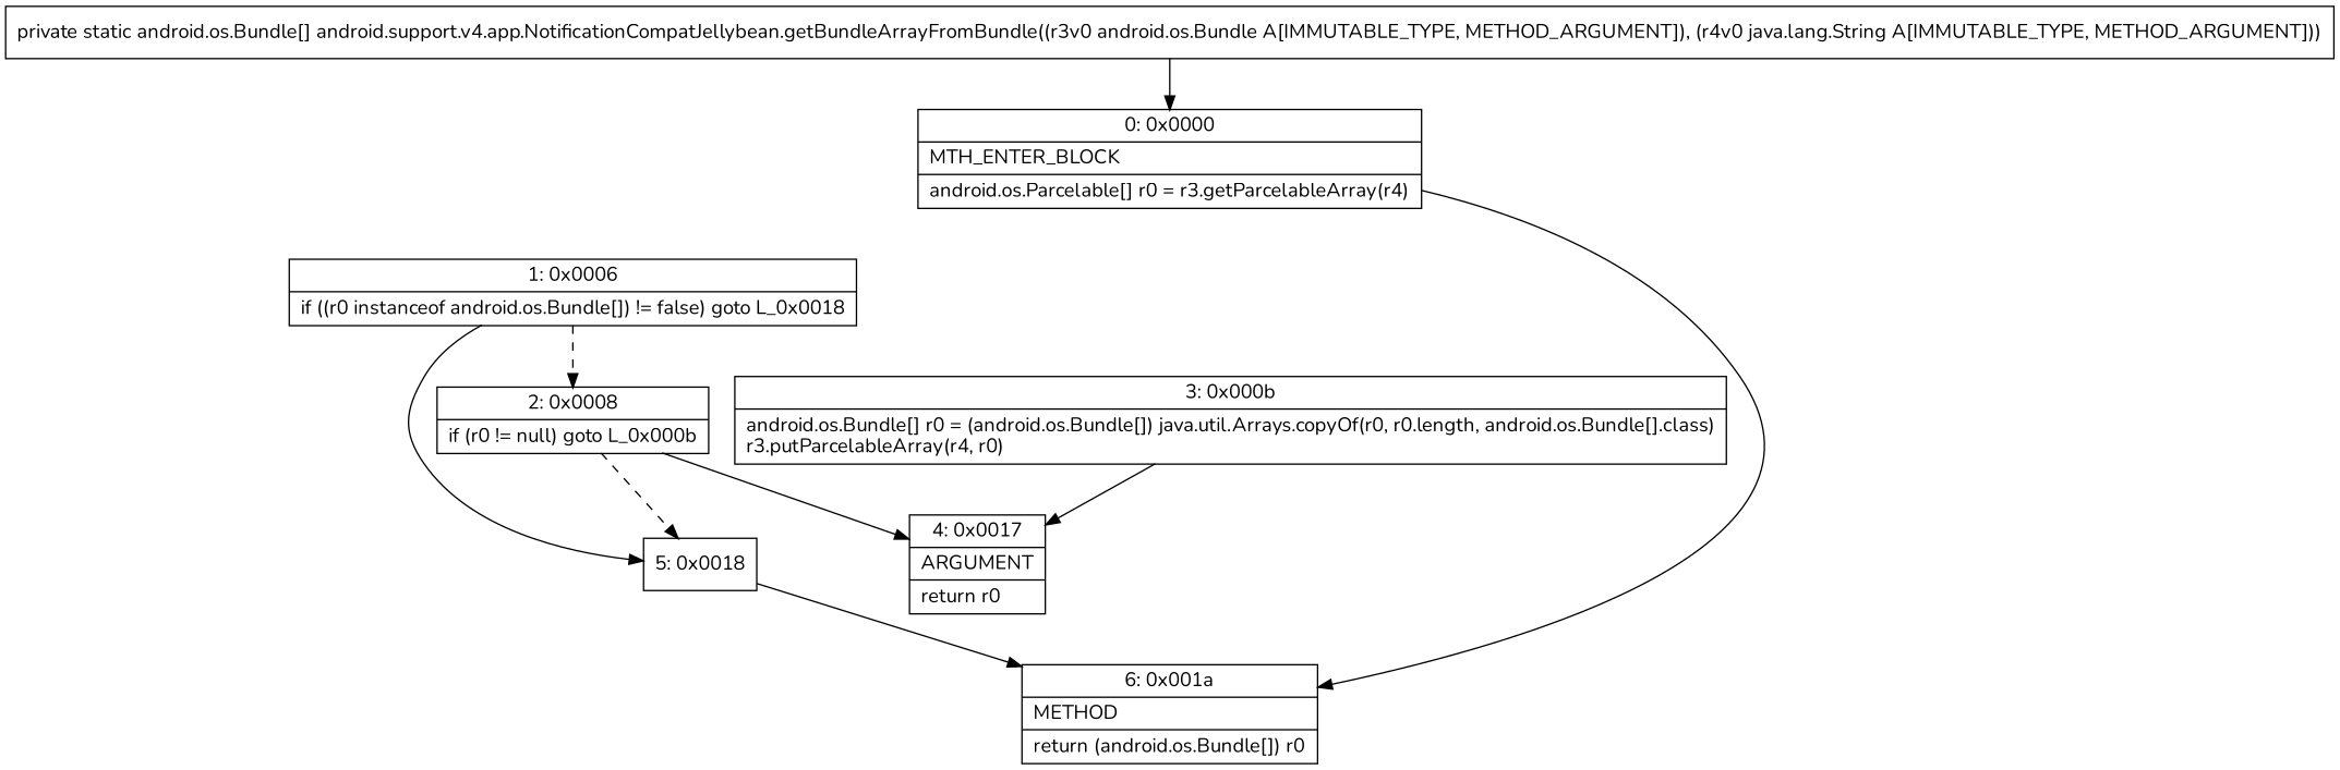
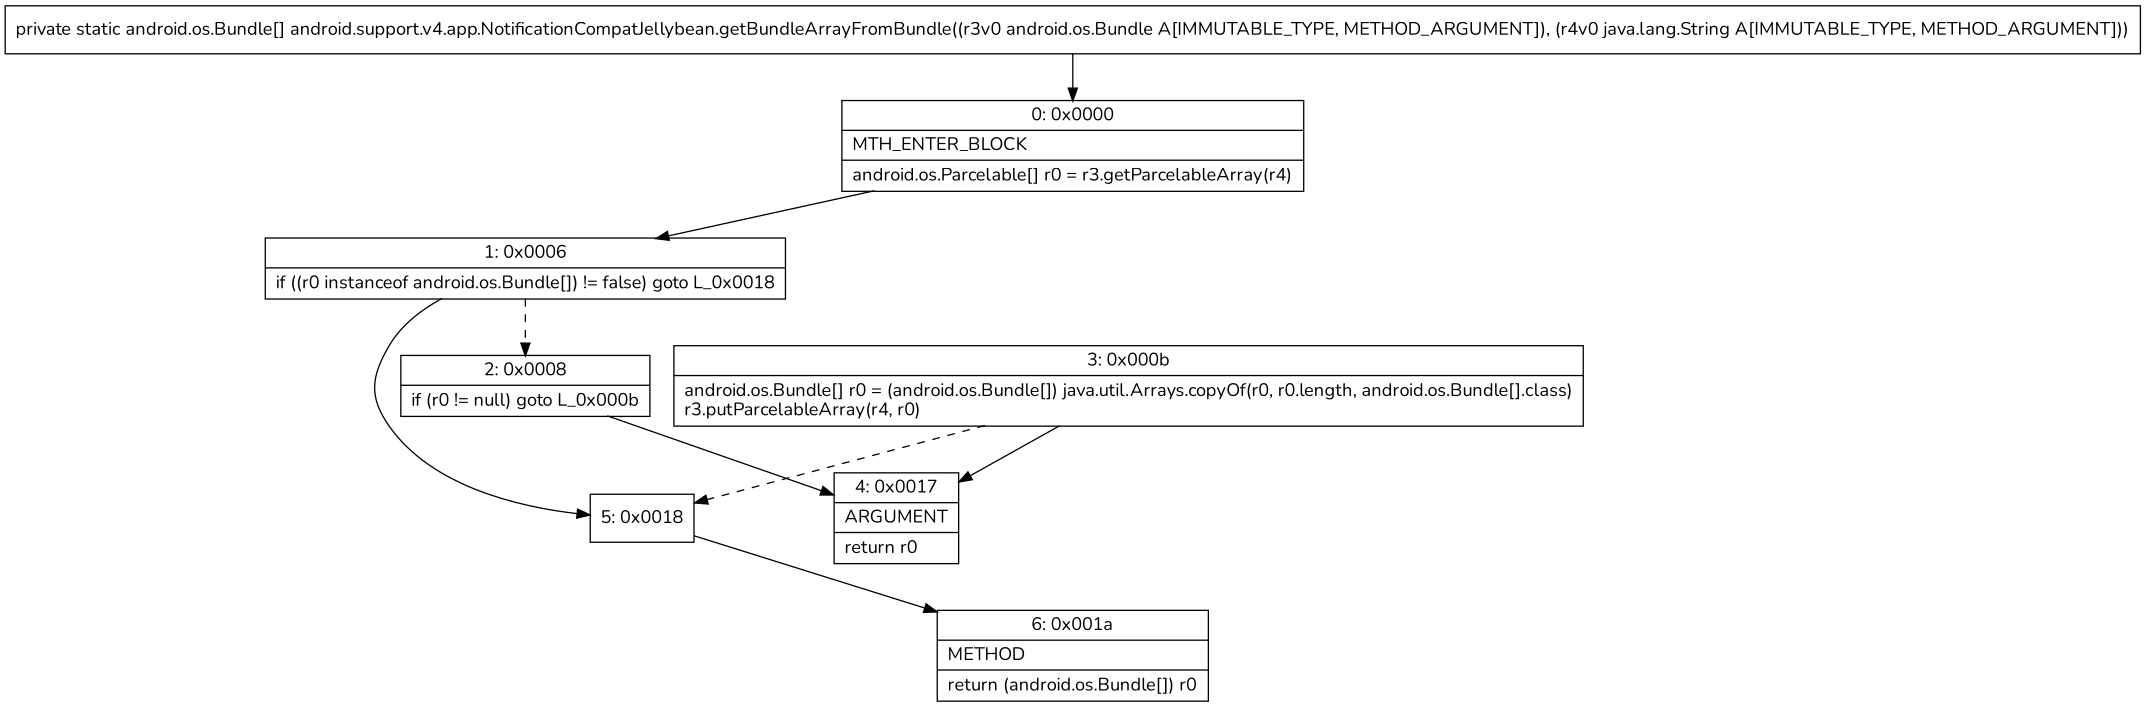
  digraph {
    fontname=Nunito
    node [fontname=Nunito shape=record]
    edge [fontname=Nunito]
    n1 [label="{0\:\ 0x0000|MTH_ENTER_BLOCK\l|android.os.Parcelable[] r0 = r3.getParcelableArray(r4)\l}"]
    n2 [label="{1\:\ 0x0006|if ((r0 instanceof android.os.Bundle[]) != false) goto L_0x0018\l}"]
    n3 [label="{2\:\ 0x0008|if (r0 != null) goto L_0x000b\l}"]
    n4 [label="{5\:\ 0x0018}"]
    n5 [label="{4\:\ 0x0017|ARGUMENT\l|return r0\l}"]
    n6 [label="{6\:\ 0x001a|METHOD\l|return (android.os.Bundle[]) r0\l}"]
    n7 [label="{3\:\ 0x000b|android.os.Bundle[] r0 = (android.os.Bundle[]) java.util.Arrays.copyOf(r0, r0.length, android.os.Bundle[].class)\lr3.putParcelableArray(r4, r0)\l}"]
    n8 [label="{private static android.os.Bundle[] android.support.v4.app.NotificationCompatJellybean.getBundleArrayFromBundle((r3v0 android.os.Bundle A[IMMUTABLE_TYPE, METHOD_ARGUMENT]), (r4v0 java.lang.String A[IMMUTABLE_TYPE, METHOD_ARGUMENT])) }"]
-   n1 -> n6
+   n1 -> n2
    n2 -> n3 [style=dashed]
    n2 -> n4
-   n3 -> n4 [style=dashed]
+   n7 -> n4 [style=dashed]
    n3 -> n5
    n4 -> n6
    n7 -> n5
    n8 -> n1
  }
